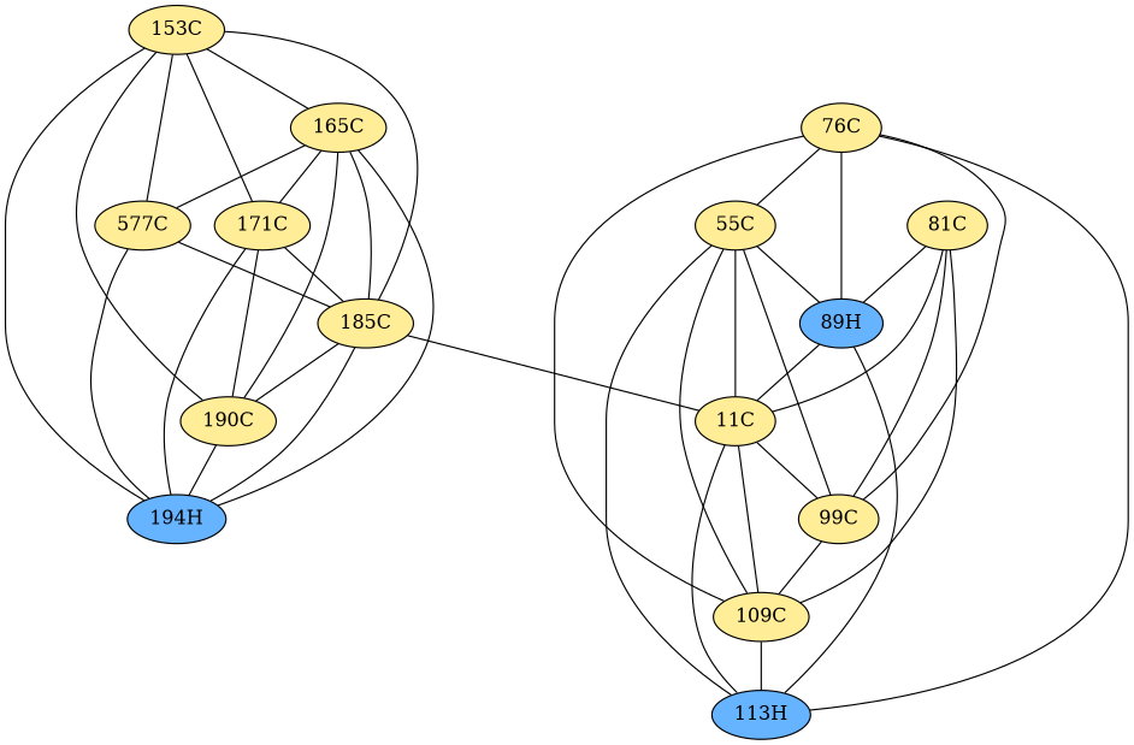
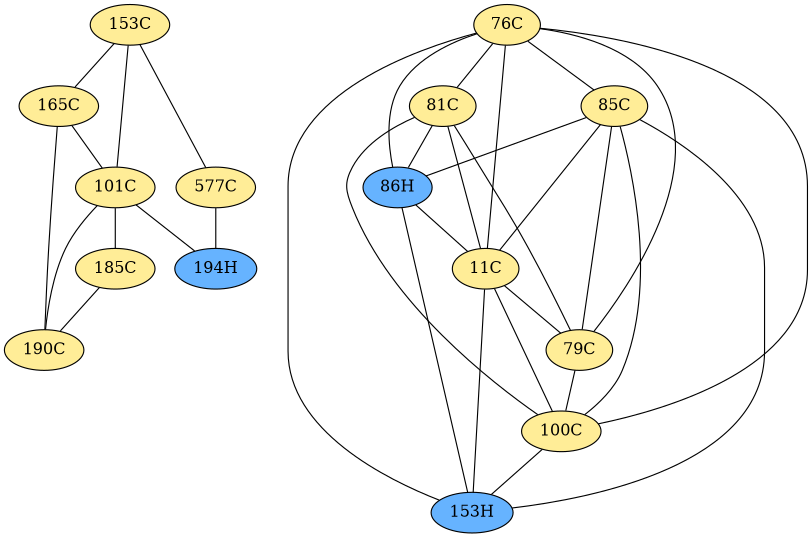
  graph {
    node [fillcolor="#FFED97" style=radial]
    edge [penwidth=1]
    "153C"
    "165C"
-   "171C"
+   "171C" [label="101C"]
    n4 [label="577C"]
    "185C"
    "190C"
    "194H" [fillcolor="#66B3FF"]
-   "89H" [fillcolor="#66B3FF"]
+   "89H" [fillcolor="#66B3FF" label="86H"]
    "76C"
    n10 [label="11C"]
-   "99C"
-   "109C"
-   "113H" [fillcolor="#66B3FF"]
+   "99C" [label="79C"]
+   "109C" [label="100C"]
+   "113H" [fillcolor="#66B3FF" label="153H"]
    "81C"
-   "85C" [label="55C"]
+   "85C"
    "153C" -- "165C"
    "153C" -- "171C"
    "153C" -- n4
-   "153C" -- "185C"
-   "153C" -- "190C"
-   "153C" -- "194H"
    "165C" -- "171C"
-   "165C" -- n4
-   "165C" -- "185C"
    "165C" -- "190C"
-   "165C" -- "194H"
    "171C" -- "185C"
    "171C" -- "190C"
    "171C" -- "194H"
-   n4 -- "185C"
    n4 -- "194H"
    "185C" -- "190C"
-   "185C" -- "194H"
-   "190C" -- "194H"
    "89H" -- n10
    "89H" -- "113H"
    "76C" -- "89H"
-   "185C" -- n10
+   "76C" -- n10
    "76C" -- "99C"
    "76C" -- "109C"
    "76C" -- "113H"
+   "76C" -- "81C"
    "76C" -- "85C"
    n10 -- "99C"
    n10 -- "109C"
    n10 -- "113H"
    "99C" -- "109C"
    "109C" -- "113H"
    "81C" -- "89H"
    "81C" -- n10
    "81C" -- "99C"
    "81C" -- "109C"
    "85C" -- "89H"
    "85C" -- n10
    "85C" -- "99C"
    "85C" -- "109C"
    "85C" -- "113H"
  }
